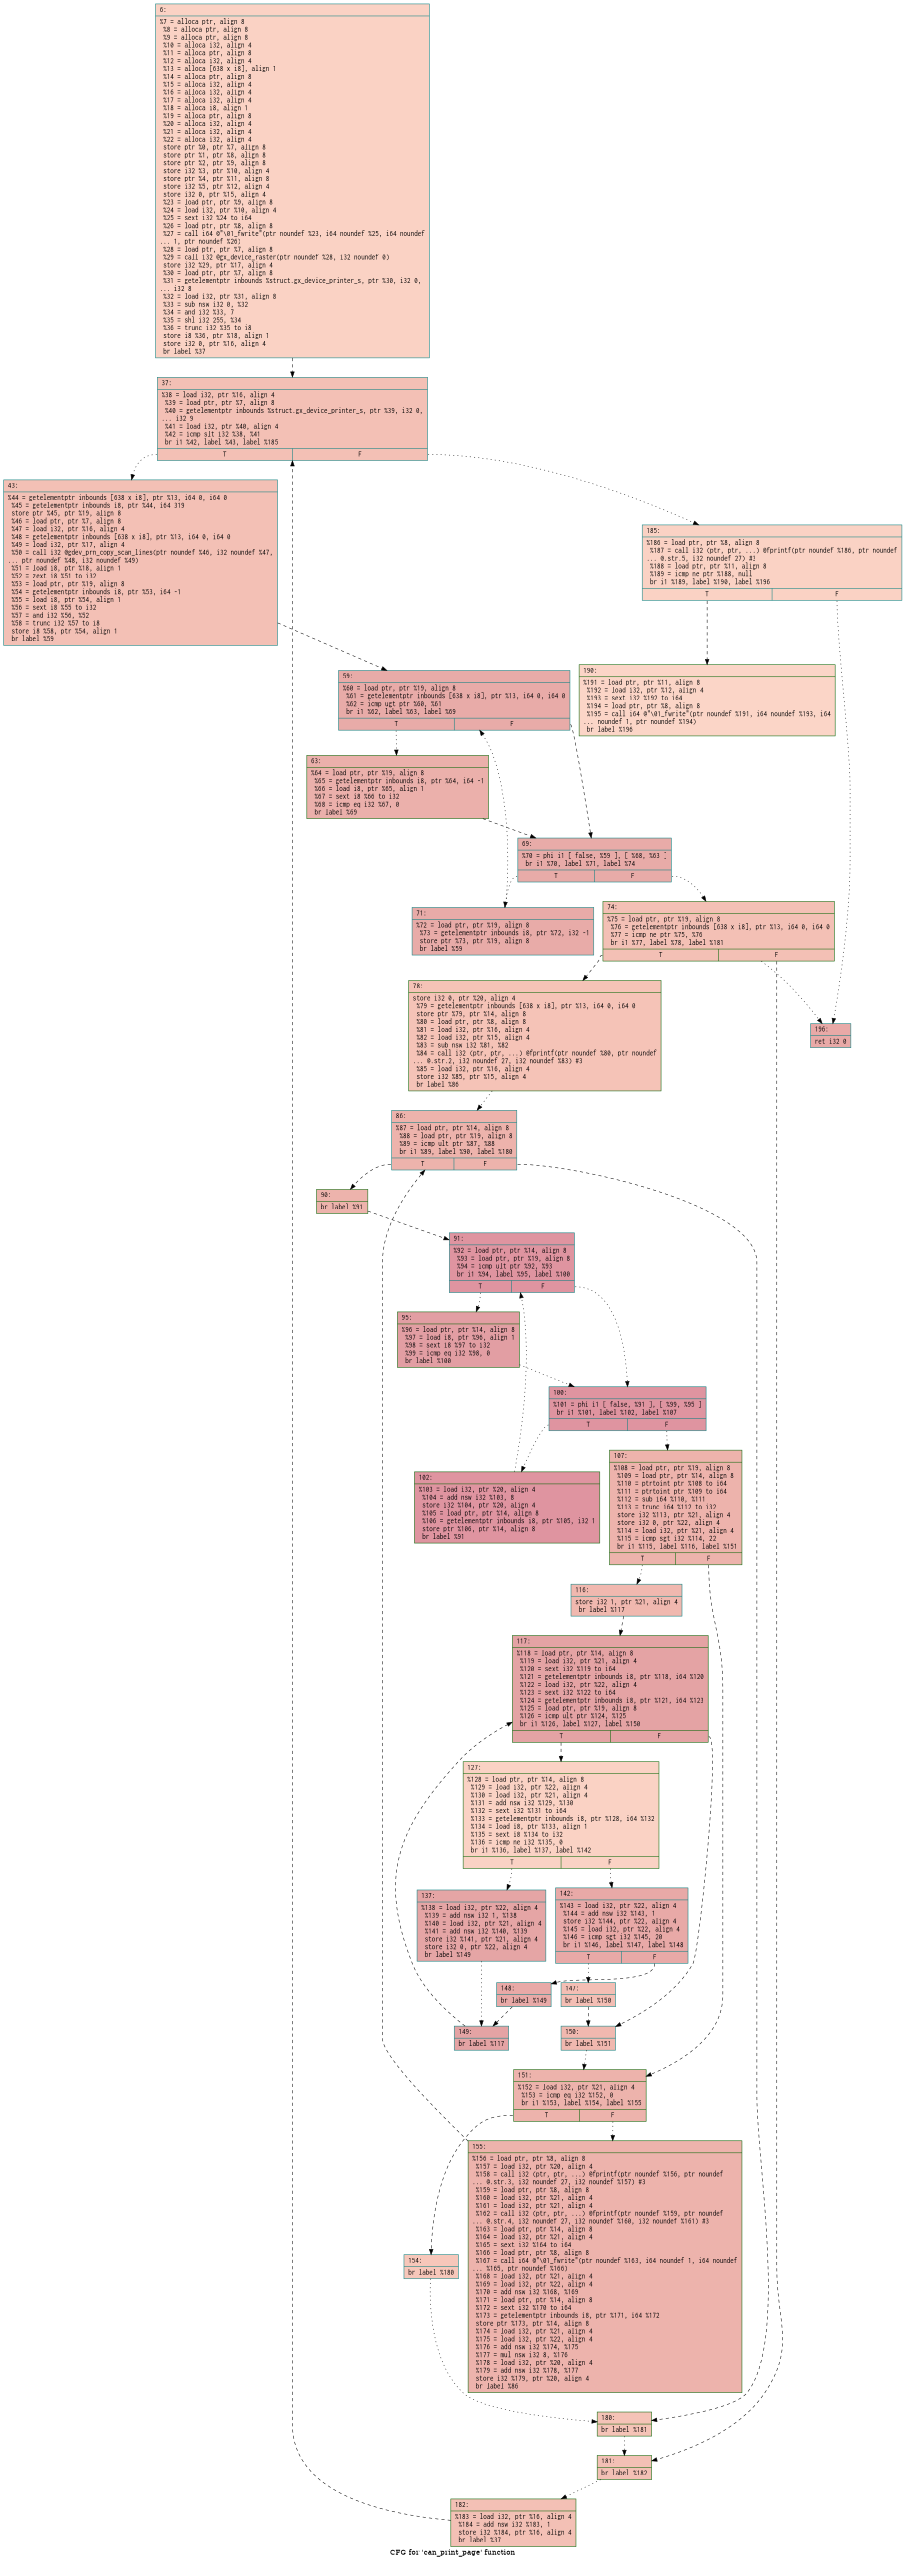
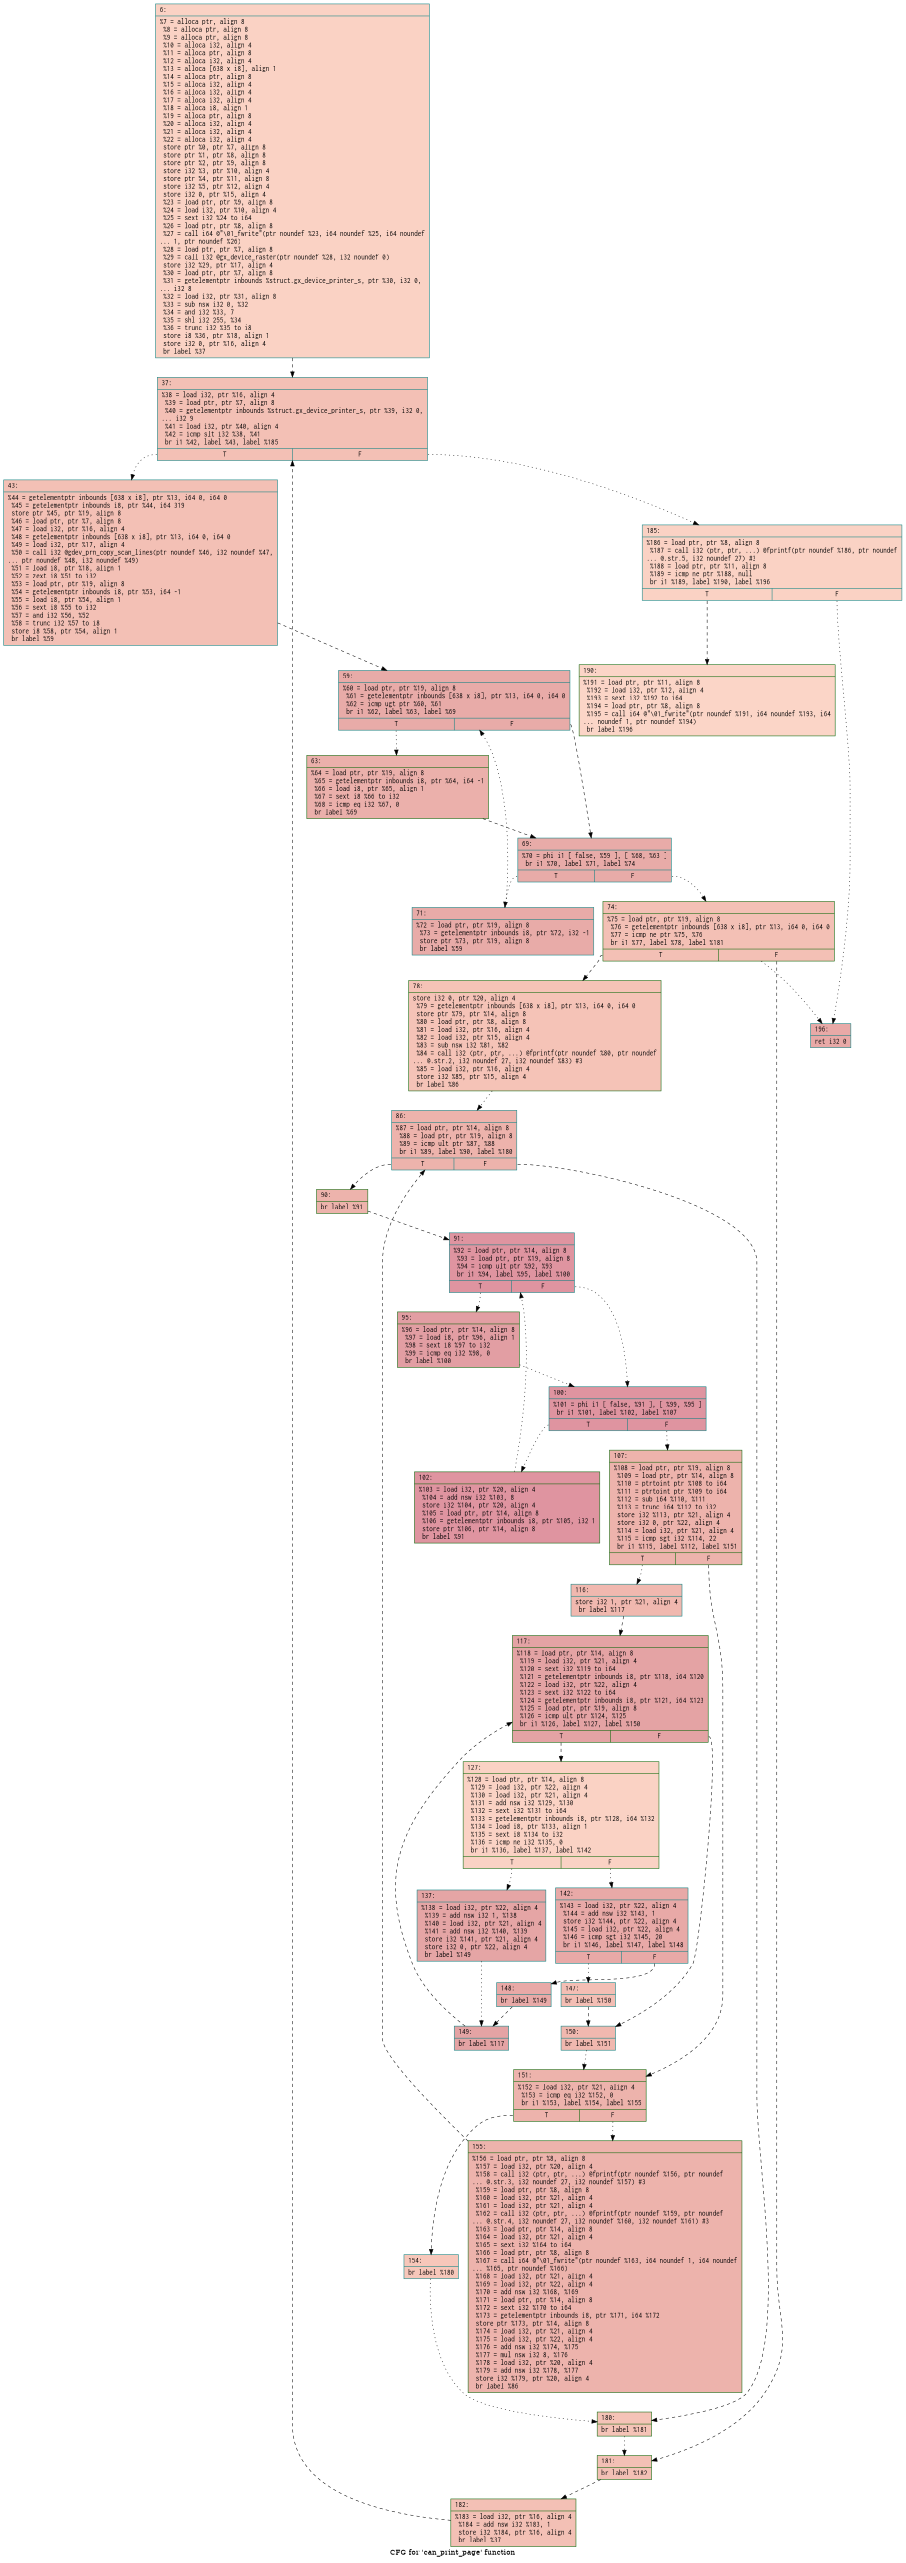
  digraph {
    label="CFG for 'can_print_page' function"
    node [color=teal fillcolor="#e5705870" fontname=Courier shape=record style=filled]
    edge [style=dotted]
    n1 [fillcolor="#f4987a70" label="{6:\l|  %7 = alloca ptr, align 8\l  %8 = alloca ptr, align 8\l  %9 = alloca ptr, align 8\l  %10 = alloca i32, align 4\l  %11 = alloca ptr, align 8\l  %12 = alloca i32, align 4\l  %13 = alloca [638 x i8], align 1\l  %14 = alloca ptr, align 8\l  %15 = alloca i32, align 4\l  %16 = alloca i32, align 4\l  %17 = alloca i32, align 4\l  %18 = alloca i8, align 1\l  %19 = alloca ptr, align 8\l  %20 = alloca i32, align 4\l  %21 = alloca i32, align 4\l  %22 = alloca i32, align 4\l  store ptr %0, ptr %7, align 8\l  store ptr %1, ptr %8, align 8\l  store ptr %2, ptr %9, align 8\l  store i32 %3, ptr %10, align 4\l  store ptr %4, ptr %11, align 8\l  store i32 %5, ptr %12, align 4\l  store i32 0, ptr %15, align 4\l  %23 = load ptr, ptr %9, align 8\l  %24 = load i32, ptr %10, align 4\l  %25 = sext i32 %24 to i64\l  %26 = load ptr, ptr %8, align 8\l  %27 = call i64 @\"\\01_fwrite\"(ptr noundef %23, i64 noundef %25, i64 noundef\l... 1, ptr noundef %26)\l  %28 = load ptr, ptr %7, align 8\l  %29 = call i32 @gx_device_raster(ptr noundef %28, i32 noundef 0)\l  store i32 %29, ptr %17, align 4\l  %30 = load ptr, ptr %7, align 8\l  %31 = getelementptr inbounds %struct.gx_device_printer_s, ptr %30, i32 0,\l... i32 8\l  %32 = load i32, ptr %31, align 8\l  %33 = sub nsw i32 0, %32\l  %34 = and i32 %33, 7\l  %35 = shl i32 255, %34\l  %36 = trunc i32 %35 to i8\l  store i8 %36, ptr %18, align 1\l  store i32 0, ptr %16, align 4\l  br label %37\l}"]
    n2 [label="{37:\l|  %38 = load i32, ptr %16, align 4\l  %39 = load ptr, ptr %7, align 8\l  %40 = getelementptr inbounds %struct.gx_device_printer_s, ptr %39, i32 0,\l... i32 9\l  %41 = load i32, ptr %40, align 4\l  %42 = icmp slt i32 %38, %41\l  br i1 %42, label %43, label %185\l|{<s0>T|<s1>F}}"]
    n3 [label="{43:\l|  %44 = getelementptr inbounds [638 x i8], ptr %13, i64 0, i64 0\l  %45 = getelementptr inbounds i8, ptr %44, i64 319\l  store ptr %45, ptr %19, align 8\l  %46 = load ptr, ptr %7, align 8\l  %47 = load i32, ptr %16, align 4\l  %48 = getelementptr inbounds [638 x i8], ptr %13, i64 0, i64 0\l  %49 = load i32, ptr %17, align 4\l  %50 = call i32 @gdev_prn_copy_scan_lines(ptr noundef %46, i32 noundef %47,\l... ptr noundef %48, i32 noundef %49)\l  %51 = load i8, ptr %18, align 1\l  %52 = zext i8 %51 to i32\l  %53 = load ptr, ptr %19, align 8\l  %54 = getelementptr inbounds i8, ptr %53, i64 -1\l  %55 = load i8, ptr %54, align 1\l  %56 = sext i8 %55 to i32\l  %57 = and i32 %56, %52\l  %58 = trunc i32 %57 to i8\l  store i8 %58, ptr %54, align 1\l  br label %59\l}"]
    n4 [fillcolor="#f4987a70" label="{185:\l|  %186 = load ptr, ptr %8, align 8\l  %187 = call i32 (ptr, ptr, ...) @fprintf(ptr noundef %186, ptr noundef\l... @.str.5, i32 noundef 27) #3\l  %188 = load ptr, ptr %11, align 8\l  %189 = icmp ne ptr %188, null\l  br i1 %189, label %190, label %196\l|{<s0>T|<s1>F}}"]
    n5 [fillcolor="#cc403a70" label="{59:\l|  %60 = load ptr, ptr %19, align 8\l  %61 = getelementptr inbounds [638 x i8], ptr %13, i64 0, i64 0\l  %62 = icmp ugt ptr %60, %61\l  br i1 %62, label %63, label %69\l|{<s0>T|<s1>F}}"]
    n6 [color=darkgreen fillcolor="#f5a08170" label="{190:\l|  %191 = load ptr, ptr %11, align 8\l  %192 = load i32, ptr %12, align 4\l  %193 = sext i32 %192 to i64\l  %194 = load ptr, ptr %8, align 8\l  %195 = call i64 @\"\\01_fwrite\"(ptr noundef %191, i64 noundef %193, i64\l... noundef 1, ptr noundef %194)\l  br label %196\l}"]
    n7 [fillcolor="#ca3b3770" label="{196:\l|  ret i32 0\l}"]
    n8 [color=darkgreen fillcolor="#d24b4070" label="{63:\l|  %64 = load ptr, ptr %19, align 8\l  %65 = getelementptr inbounds i8, ptr %64, i64 -1\l  %66 = load i8, ptr %65, align 1\l  %67 = sext i8 %66 to i32\l  %68 = icmp eq i32 %67, 0\l  br label %69\l}"]
    n9 [fillcolor="#cc403a70" label="{69:\l|  %70 = phi i1 [ false, %59 ], [ %68, %63 ]\l  br i1 %70, label %71, label %74\l|{<s0>T|<s1>F}}"]
    n10 [fillcolor="#cc403a70" label="{71:\l|  %72 = load ptr, ptr %19, align 8\l  %73 = getelementptr inbounds i8, ptr %72, i32 -1\l  store ptr %73, ptr %19, align 8\l  br label %59\l}"]
    n11 [color=darkgreen label="{74:\l|  %75 = load ptr, ptr %19, align 8\l  %76 = getelementptr inbounds [638 x i8], ptr %13, i64 0, i64 0\l  %77 = icmp ne ptr %75, %76\l  br i1 %77, label %78, label %181\l|{<s0>T|<s1>F}}"]
    n12 [color=darkgreen fillcolor="#e8765c70" label="{78:\l|  store i32 0, ptr %20, align 4\l  %79 = getelementptr inbounds [638 x i8], ptr %13, i64 0, i64 0\l  store ptr %79, ptr %14, align 8\l  %80 = load ptr, ptr %8, align 8\l  %81 = load i32, ptr %16, align 4\l  %82 = load i32, ptr %15, align 4\l  %83 = sub nsw i32 %81, %82\l  %84 = call i32 (ptr, ptr, ...) @fprintf(ptr noundef %80, ptr noundef\l... @.str.2, i32 noundef 27, i32 noundef %83) #3\l  %85 = load i32, ptr %16, align 4\l  store i32 %85, ptr %15, align 4\l  br label %86\l}"]
    n13 [color=darkgreen label="{181:\l|  br label %182\l}"]
    n14 [fillcolor="#d6524470" label="{86:\l|  %87 = load ptr, ptr %14, align 8\l  %88 = load ptr, ptr %19, align 8\l  %89 = icmp ult ptr %87, %88\l  br i1 %89, label %90, label %180\l|{<s0>T|<s1>F}}"]
    n15 [color=darkgreen label="{182:\l|  %183 = load i32, ptr %16, align 4\l  %184 = add nsw i32 %183, 1\l  store i32 %184, ptr %16, align 4\l  br label %37\l}"]
    n16 [color=darkgreen fillcolor="#d6524470" label="{90:\l|  br label %91\l}"]
    n17 [color=darkgreen fillcolor="#e8765c70" label="{180:\l|  br label %181\l}"]
    n18 [fillcolor="#b70d2870" label="{91:\l|  %92 = load ptr, ptr %14, align 8\l  %93 = load ptr, ptr %19, align 8\l  %94 = icmp ult ptr %92, %93\l  br i1 %94, label %95, label %100\l|{<s0>T|<s1>F}}"]
    n19 [color=darkgreen fillcolor="#be242e70" label="{95:\l|  %96 = load ptr, ptr %14, align 8\l  %97 = load i8, ptr %96, align 1\l  %98 = sext i8 %97 to i32\l  %99 = icmp eq i32 %98, 0\l  br label %100\l}"]
    n20 [fillcolor="#b70d2870" label="{100:\l|  %101 = phi i1 [ false, %91 ], [ %99, %95 ]\l  br i1 %101, label %102, label %107\l|{<s0>T|<s1>F}}"]
    n21 [color=darkgreen fillcolor="#b70d2870" label="{102:\l|  %103 = load i32, ptr %20, align 4\l  %104 = add nsw i32 %103, 8\l  store i32 %104, ptr %20, align 4\l  %105 = load ptr, ptr %14, align 8\l  %106 = getelementptr inbounds i8, ptr %105, i32 1\l  store ptr %106, ptr %14, align 8\l  br label %91\l}"]
-   n22 [color=darkgreen fillcolor="#d6524470" label="{107:\l|  %108 = load ptr, ptr %19, align 8\l  %109 = load ptr, ptr %14, align 8\l  %110 = ptrtoint ptr %108 to i64\l  %111 = ptrtoint ptr %109 to i64\l  %112 = sub i64 %110, %111\l  %113 = trunc i64 %112 to i32\l  store i32 %113, ptr %21, align 4\l  store i32 0, ptr %22, align 4\l  %114 = load i32, ptr %21, align 4\l  %115 = icmp sgt i32 %114, 22\l  br i1 %115, label %116, label %151\l|{<s0>T|<s1>F}}"]
+   n22 [color=darkgreen fillcolor="#d6524470" label="{107:\l|  %108 = load ptr, ptr %19, align 8\l  %109 = load ptr, ptr %14, align 8\l  %110 = ptrtoint ptr %108 to i64\l  %111 = ptrtoint ptr %109 to i64\l  %112 = sub i64 %110, %111\l  %113 = trunc i64 %112 to i32\l  store i32 %113, ptr %21, align 4\l  store i32 0, ptr %22, align 4\l  %114 = load i32, ptr %21, align 4\l  %115 = icmp sgt i32 %114, 22\l  br i1 %115, label %112, label %151\l|{<s0>T|<s1>F}}"]
    n23 [fillcolor="#dc5d4a70" label="{116:\l|  store i32 1, ptr %21, align 4\l  br label %117\l}"]
    n24 [color=darkgreen fillcolor="#d6524470" label="{151:\l|  %152 = load i32, ptr %21, align 4\l  %153 = icmp eq i32 %152, 0\l  br i1 %153, label %154, label %155\l|{<s0>T|<s1>F}}"]
    n25 [color=darkgreen fillcolor="#c32e3170" label="{117:\l|  %118 = load ptr, ptr %14, align 8\l  %119 = load i32, ptr %21, align 4\l  %120 = sext i32 %119 to i64\l  %121 = getelementptr inbounds i8, ptr %118, i64 %120\l  %122 = load i32, ptr %22, align 4\l  %123 = sext i32 %122 to i64\l  %124 = getelementptr inbounds i8, ptr %121, i64 %123\l  %125 = load ptr, ptr %19, align 8\l  %126 = icmp ult ptr %124, %125\l  br i1 %126, label %127, label %150\l|{<s0>T|<s1>F}}"]
    n26 [fillcolor="#ec7f6370" label="{154:\l|  br label %180\l}"]
    n27 [color=darkgreen fillcolor="#d6524470" label="{155:\l|  %156 = load ptr, ptr %8, align 8\l  %157 = load i32, ptr %20, align 4\l  %158 = call i32 (ptr, ptr, ...) @fprintf(ptr noundef %156, ptr noundef\l... @.str.3, i32 noundef 27, i32 noundef %157) #3\l  %159 = load ptr, ptr %8, align 8\l  %160 = load i32, ptr %21, align 4\l  %161 = load i32, ptr %21, align 4\l  %162 = call i32 (ptr, ptr, ...) @fprintf(ptr noundef %159, ptr noundef\l... @.str.4, i32 noundef 27, i32 noundef %160, i32 noundef %161) #3\l  %163 = load ptr, ptr %14, align 8\l  %164 = load i32, ptr %21, align 4\l  %165 = sext i32 %164 to i64\l  %166 = load ptr, ptr %8, align 8\l  %167 = call i64 @\"\\01_fwrite\"(ptr noundef %163, i64 noundef 1, i64 noundef\l... %165, ptr noundef %166)\l  %168 = load i32, ptr %21, align 4\l  %169 = load i32, ptr %22, align 4\l  %170 = add nsw i32 %168, %169\l  %171 = load ptr, ptr %14, align 8\l  %172 = sext i32 %170 to i64\l  %173 = getelementptr inbounds i8, ptr %171, i64 %172\l  store ptr %173, ptr %14, align 8\l  %174 = load i32, ptr %21, align 4\l  %175 = load i32, ptr %22, align 4\l  %176 = add nsw i32 %174, %175\l  %177 = mul nsw i32 8, %176\l  %178 = load i32, ptr %20, align 4\l  %179 = add nsw i32 %178, %177\l  store i32 %179, ptr %20, align 4\l  br label %86\l}"]
    n28 [color=darkgreen fillcolor="#f4987a70" label="{127:\l|  %128 = load ptr, ptr %14, align 8\l  %129 = load i32, ptr %22, align 4\l  %130 = load i32, ptr %21, align 4\l  %131 = add nsw i32 %129, %130\l  %132 = sext i32 %131 to i64\l  %133 = getelementptr inbounds i8, ptr %128, i64 %132\l  %134 = load i8, ptr %133, align 1\l  %135 = sext i8 %134 to i32\l  %136 = icmp ne i32 %135, 0\l  br i1 %136, label %137, label %142\l|{<s0>T|<s1>F}}"]
    n29 [fillcolor="#dc5d4a70" label="{150:\l|  br label %151\l}"]
    n30 [fillcolor="#c5333470" label="{137:\l|  %138 = load i32, ptr %22, align 4\l  %139 = add nsw i32 1, %138\l  %140 = load i32, ptr %21, align 4\l  %141 = add nsw i32 %140, %139\l  store i32 %141, ptr %21, align 4\l  store i32 0, ptr %22, align 4\l  br label %149\l}"]
    n31 [fillcolor="#ca3b3770" label="{142:\l|  %143 = load i32, ptr %22, align 4\l  %144 = add nsw i32 %143, 1\l  store i32 %144, ptr %22, align 4\l  %145 = load i32, ptr %22, align 4\l  %146 = icmp sgt i32 %145, 20\l  br i1 %146, label %147, label %148\l|{<s0>T|<s1>F}}"]
    n32 [fillcolor="#c32e3170" label="{149:\l|  br label %117\l}"]
    n33 [fillcolor="#e36c5570" label="{147:\l|  br label %150\l}"]
    n34 [fillcolor="#ca3b3770" label="{148:\l|  br label %149\l}"]
    n1 -> n2 [style=dashed]
    n2 -> n3 [tailport=s0]
    n2 -> n4 [tailport=s1]
    n3 -> n5 [style=dashed]
    n4 -> n6 [style=dashed tailport=s0]
    n4 -> n7 [tailport=s1]
    n5 -> n8 [tailport=s0]
    n5 -> n9 [style=dashed tailport=s1]
    n8 -> n9 [style=dashed]
    n9 -> n10 [tailport=s0]
    n9 -> n11 [tailport=s1]
    n10 -> n5
    n11 -> n7
    n11 -> n12 [style=dashed tailport=s0]
    n11 -> n13 [style=dashed tailport=s1]
    n12 -> n14
-   n13 -> n15
+   n13 -> n15 [style=dashed]
    n14 -> n16 [style=dashed tailport=s0]
    n14 -> n17 [style=dashed tailport=s1]
    n15 -> n2 [style=dashed]
    n16 -> n18 [style=dashed]
    n17 -> n13
    n18 -> n19 [tailport=s0]
    n18 -> n20 [tailport=s1]
    n19 -> n20
    n20 -> n21 [tailport=s0]
    n20 -> n22 [tailport=s1]
    n21 -> n18
    n22 -> n23 [tailport=s0]
    n22 -> n24 [style=dashed tailport=s1]
    n23 -> n25 [style=dashed]
    n24 -> n26 [style=dashed tailport=s0]
    n24 -> n27 [tailport=s1]
    n25 -> n28 [style=dashed tailport=s0]
    n25 -> n29 [style=dashed tailport=s1]
    n26 -> n17
    n27 -> n14 [style=dashed]
    n28 -> n30 [tailport=s0]
    n28 -> n31 [tailport=s1]
    n29 -> n24
    n30 -> n32
    n31 -> n33 [tailport=s0]
    n31 -> n34 [style=dashed tailport=s1]
    n32 -> n25 [style=dashed]
    n33 -> n29 [style=dashed]
    n34 -> n32 [style=dashed]
  }
